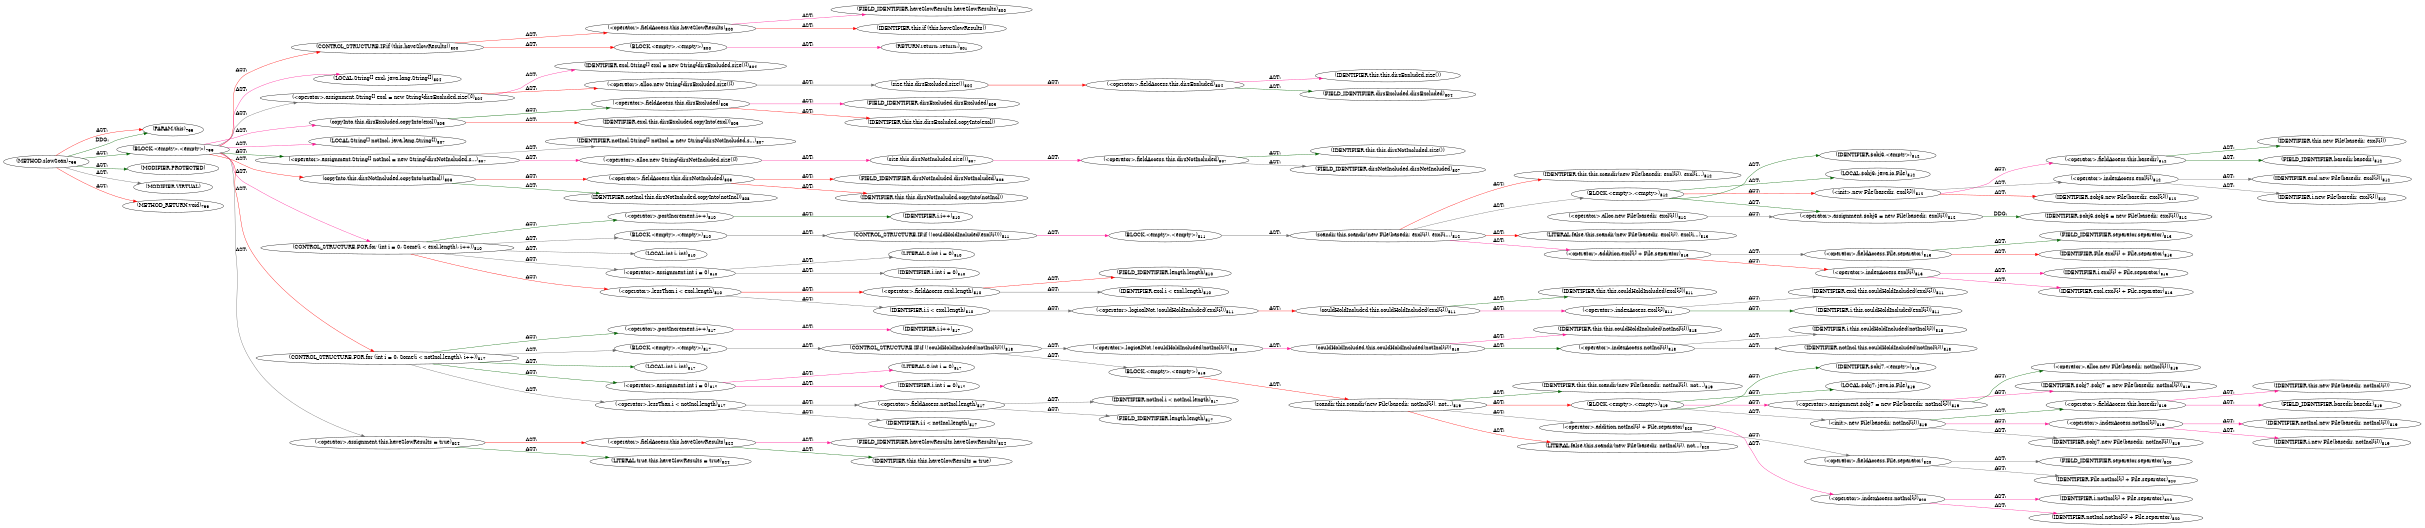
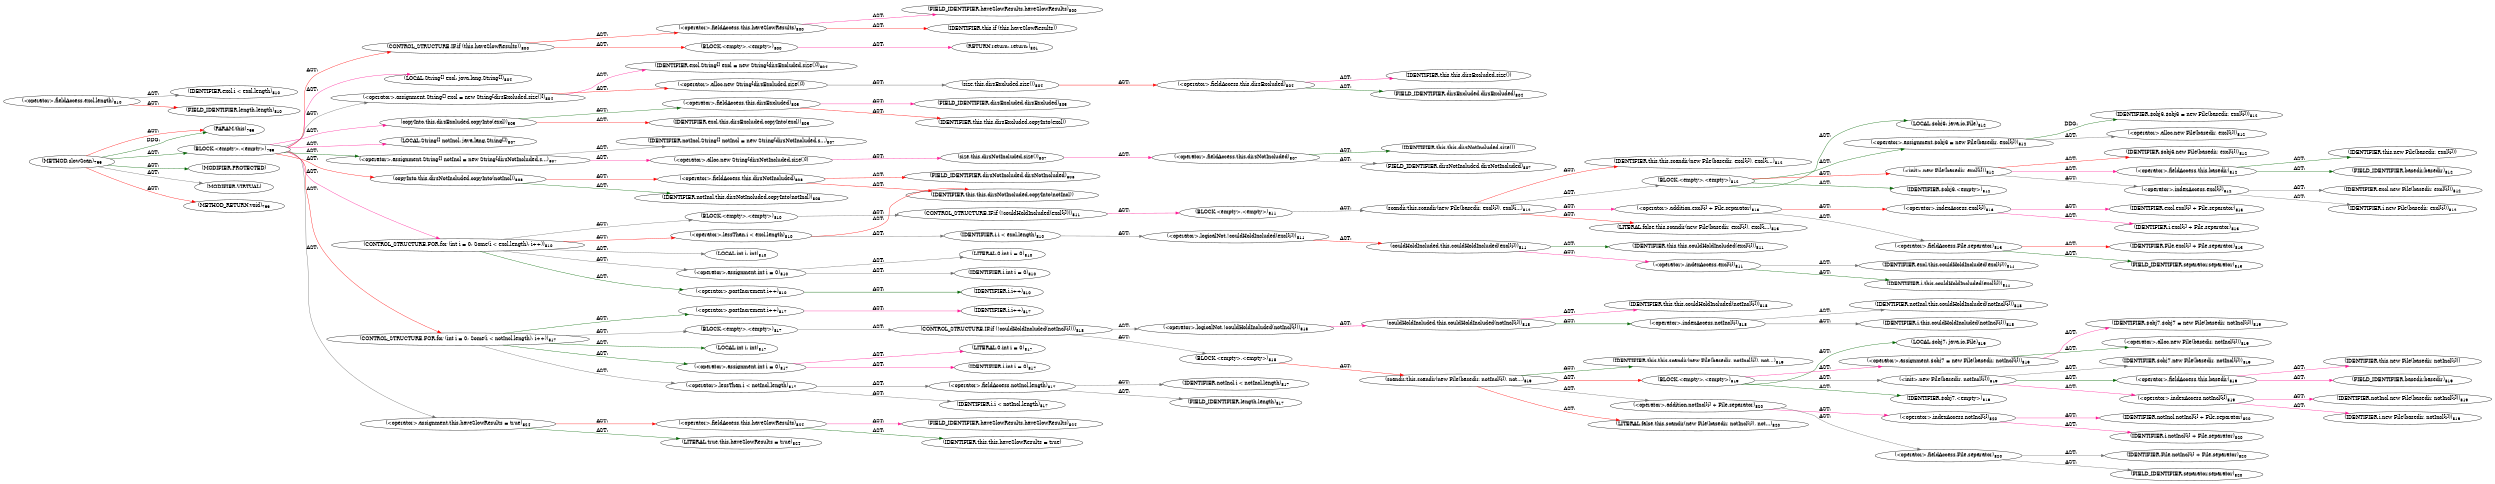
  digraph {
    rankdir=LR
    edge [color=gray40]
    n1 [label=<(METHOD,slowScan)<SUB>799</SUB>>]
    n2 [label=<(PARAM,this)<SUB>799</SUB>>]
    n3 [label=<(BLOCK,&lt;empty&gt;,&lt;empty&gt;)<SUB>799</SUB>>]
    n4 [label=<(MODIFIER,PROTECTED)>]
    n5 [label=<(MODIFIER,VIRTUAL)>]
    n6 [label=<(METHOD_RETURN,void)<SUB>799</SUB>>]
    n7 [label=<(CONTROL_STRUCTURE,IF,if (this.haveSlowResults))<SUB>800</SUB>>]
    n8 [label=<(LOCAL,String[] excl: java.lang.String[])<SUB>804</SUB>>]
    n9 [label=<(&lt;operator&gt;.assignment,String[] excl = new String[dirsExcluded.size()])<SUB>804</SUB>>]
    n10 [label=<(copyInto,this.dirsExcluded.copyInto(excl))<SUB>805</SUB>>]
    n11 [label=<(LOCAL,String[] notIncl: java.lang.String[])<SUB>807</SUB>>]
    n12 [label=<(&lt;operator&gt;.assignment,String[] notIncl = new String[dirsNotIncluded.s...)<SUB>807</SUB>>]
    n13 [label=<(copyInto,this.dirsNotIncluded.copyInto(notIncl))<SUB>808</SUB>>]
    n14 [label=<(CONTROL_STRUCTURE,FOR,for (int i = 0; Some(i &lt; excl.length); i++))<SUB>810</SUB>>]
    n15 [label=<(CONTROL_STRUCTURE,FOR,for (int i = 0; Some(i &lt; notIncl.length); i++))<SUB>817</SUB>>]
    n16 [label=<(&lt;operator&gt;.assignment,this.haveSlowResults = true)<SUB>824</SUB>>]
    n17 [label=<(&lt;operator&gt;.fieldAccess,this.haveSlowResults)<SUB>800</SUB>>]
    n18 [label=<(BLOCK,&lt;empty&gt;,&lt;empty&gt;)<SUB>800</SUB>>]
    n19 [label=<(IDENTIFIER,excl,String[] excl = new String[dirsExcluded.size()])<SUB>804</SUB>>]
    n20 [label=<(&lt;operator&gt;.alloc,new String[dirsExcluded.size()])>]
    n21 [label=<(&lt;operator&gt;.fieldAccess,this.dirsExcluded)<SUB>805</SUB>>]
    n22 [label=<(IDENTIFIER,excl,this.dirsExcluded.copyInto(excl))<SUB>805</SUB>>]
    n23 [label=<(IDENTIFIER,notIncl,String[] notIncl = new String[dirsNotIncluded.s...)<SUB>807</SUB>>]
    n24 [label=<(&lt;operator&gt;.alloc,new String[dirsNotIncluded.size()])>]
    n25 [label=<(&lt;operator&gt;.fieldAccess,this.dirsNotIncluded)<SUB>808</SUB>>]
    n26 [label=<(IDENTIFIER,notIncl,this.dirsNotIncluded.copyInto(notIncl))<SUB>808</SUB>>]
    n27 [label=<(LOCAL,int i: int)<SUB>810</SUB>>]
    n28 [label=<(&lt;operator&gt;.assignment,int i = 0)<SUB>810</SUB>>]
    n29 [label=<(&lt;operator&gt;.lessThan,i &lt; excl.length)<SUB>810</SUB>>]
    n30 [label=<(&lt;operator&gt;.postIncrement,i++)<SUB>810</SUB>>]
    n31 [label=<(BLOCK,&lt;empty&gt;,&lt;empty&gt;)<SUB>810</SUB>>]
    n32 [label=<(LOCAL,int i: int)<SUB>817</SUB>>]
    n33 [label=<(&lt;operator&gt;.assignment,int i = 0)<SUB>817</SUB>>]
    n34 [label=<(&lt;operator&gt;.lessThan,i &lt; notIncl.length)<SUB>817</SUB>>]
    n35 [label=<(&lt;operator&gt;.postIncrement,i++)<SUB>817</SUB>>]
    n36 [label=<(BLOCK,&lt;empty&gt;,&lt;empty&gt;)<SUB>817</SUB>>]
    n37 [label=<(&lt;operator&gt;.fieldAccess,this.haveSlowResults)<SUB>824</SUB>>]
    n38 [label=<(LITERAL,true,this.haveSlowResults = true)<SUB>824</SUB>>]
    n39 [label=<(IDENTIFIER,this,if (this.haveSlowResults))>]
    n40 [label=<(FIELD_IDENTIFIER,haveSlowResults,haveSlowResults)<SUB>800</SUB>>]
    n41 [label=<(RETURN,return;,return;)<SUB>801</SUB>>]
    n42 [label=<(size,this.dirsExcluded.size())<SUB>804</SUB>>]
    n43 [label=<(&lt;operator&gt;.fieldAccess,this.dirsExcluded)<SUB>804</SUB>>]
    n44 [label=<(IDENTIFIER,this,this.dirsExcluded.size())>]
    n45 [label=<(FIELD_IDENTIFIER,dirsExcluded,dirsExcluded)<SUB>804</SUB>>]
    n46 [label=<(IDENTIFIER,this,this.dirsExcluded.copyInto(excl))>]
    n47 [label=<(FIELD_IDENTIFIER,dirsExcluded,dirsExcluded)<SUB>805</SUB>>]
    n48 [label=<(size,this.dirsNotIncluded.size())<SUB>807</SUB>>]
    n49 [label=<(&lt;operator&gt;.fieldAccess,this.dirsNotIncluded)<SUB>807</SUB>>]
    n50 [label=<(IDENTIFIER,this,this.dirsNotIncluded.size())>]
    n51 [label=<(FIELD_IDENTIFIER,dirsNotIncluded,dirsNotIncluded)<SUB>807</SUB>>]
    n52 [label=<(IDENTIFIER,this,this.dirsNotIncluded.copyInto(notIncl))>]
    n53 [label=<(FIELD_IDENTIFIER,dirsNotIncluded,dirsNotIncluded)<SUB>808</SUB>>]
    n54 [label=<(IDENTIFIER,i,int i = 0)<SUB>810</SUB>>]
    n55 [label=<(LITERAL,0,int i = 0)<SUB>810</SUB>>]
    n56 [label=<(IDENTIFIER,i,i &lt; excl.length)<SUB>810</SUB>>]
    n57 [label=<(&lt;operator&gt;.fieldAccess,excl.length)<SUB>810</SUB>>]
    n58 [label=<(IDENTIFIER,i,i++)<SUB>810</SUB>>]
    n59 [label=<(CONTROL_STRUCTURE,IF,if (!couldHoldIncluded(excl[i])))<SUB>811</SUB>>]
    n60 [label=<(&lt;operator&gt;.logicalNot,!couldHoldIncluded(excl[i]))<SUB>811</SUB>>]
    n61 [label=<(IDENTIFIER,excl,i &lt; excl.length)<SUB>810</SUB>>]
    n62 [label=<(FIELD_IDENTIFIER,length,length)<SUB>810</SUB>>]
    n63 [label=<(BLOCK,&lt;empty&gt;,&lt;empty&gt;)<SUB>811</SUB>>]
    n64 [label=<(couldHoldIncluded,this.couldHoldIncluded(excl[i]))<SUB>811</SUB>>]
    n65 [label=<(scandir,this.scandir(new File(basedir, excl[i]), excl[i...)<SUB>812</SUB>>]
    n66 [label=<(IDENTIFIER,this,this.couldHoldIncluded(excl[i]))<SUB>811</SUB>>]
    n67 [label=<(&lt;operator&gt;.indexAccess,excl[i])<SUB>811</SUB>>]
    n68 [label=<(IDENTIFIER,excl,this.couldHoldIncluded(excl[i]))<SUB>811</SUB>>]
    n69 [label=<(IDENTIFIER,i,this.couldHoldIncluded(excl[i]))<SUB>811</SUB>>]
    n70 [label=<(IDENTIFIER,this,this.scandir(new File(basedir, excl[i]), excl[i...)<SUB>812</SUB>>]
    n71 [label=<(BLOCK,&lt;empty&gt;,&lt;empty&gt;)<SUB>812</SUB>>]
    n72 [label=<(&lt;operator&gt;.addition,excl[i] + File.separator)<SUB>813</SUB>>]
    n73 [label=<(LITERAL,false,this.scandir(new File(basedir, excl[i]), excl[i...)<SUB>813</SUB>>]
    n74 [label=<(LOCAL,$obj6: java.io.File)<SUB>812</SUB>>]
    n75 [label=<(&lt;operator&gt;.assignment,$obj6 = new File(basedir, excl[i]))<SUB>812</SUB>>]
    n76 [label=<(&lt;init&gt;,new File(basedir, excl[i]))<SUB>812</SUB>>]
    n77 [label=<(IDENTIFIER,$obj6,&lt;empty&gt;)<SUB>812</SUB>>]
    n78 [label=<(&lt;operator&gt;.indexAccess,excl[i])<SUB>813</SUB>>]
    n79 [label=<(&lt;operator&gt;.fieldAccess,File.separator)<SUB>813</SUB>>]
    n80 [label=<(IDENTIFIER,$obj6,$obj6 = new File(basedir, excl[i]))<SUB>812</SUB>>]
    n81 [label=<(&lt;operator&gt;.alloc,new File(basedir, excl[i]))<SUB>812</SUB>>]
    n82 [label=<(IDENTIFIER,$obj6,new File(basedir, excl[i]))<SUB>812</SUB>>]
    n83 [label=<(&lt;operator&gt;.fieldAccess,this.basedir)<SUB>812</SUB>>]
    n84 [label=<(&lt;operator&gt;.indexAccess,excl[i])<SUB>812</SUB>>]
    n85 [label=<(IDENTIFIER,this,new File(basedir, excl[i]))>]
    n86 [label=<(FIELD_IDENTIFIER,basedir,basedir)<SUB>812</SUB>>]
    n87 [label=<(IDENTIFIER,excl,new File(basedir, excl[i]))<SUB>812</SUB>>]
    n88 [label=<(IDENTIFIER,i,new File(basedir, excl[i]))<SUB>812</SUB>>]
    n89 [label=<(IDENTIFIER,excl,excl[i] + File.separator)<SUB>813</SUB>>]
    n90 [label=<(IDENTIFIER,i,excl[i] + File.separator)<SUB>813</SUB>>]
    n91 [label=<(IDENTIFIER,File,excl[i] + File.separator)<SUB>813</SUB>>]
    n92 [label=<(FIELD_IDENTIFIER,separator,separator)<SUB>813</SUB>>]
    n93 [label=<(IDENTIFIER,i,int i = 0)<SUB>817</SUB>>]
    n94 [label=<(LITERAL,0,int i = 0)<SUB>817</SUB>>]
    n95 [label=<(IDENTIFIER,i,i &lt; notIncl.length)<SUB>817</SUB>>]
    n96 [label=<(&lt;operator&gt;.fieldAccess,notIncl.length)<SUB>817</SUB>>]
    n97 [label=<(IDENTIFIER,i,i++)<SUB>817</SUB>>]
    n98 [label=<(CONTROL_STRUCTURE,IF,if (!couldHoldIncluded(notIncl[i])))<SUB>818</SUB>>]
    n99 [label=<(IDENTIFIER,notIncl,i &lt; notIncl.length)<SUB>817</SUB>>]
    n100 [label=<(FIELD_IDENTIFIER,length,length)<SUB>817</SUB>>]
    n101 [label=<(&lt;operator&gt;.logicalNot,!couldHoldIncluded(notIncl[i]))<SUB>818</SUB>>]
    n102 [label=<(BLOCK,&lt;empty&gt;,&lt;empty&gt;)<SUB>818</SUB>>]
    n103 [label=<(couldHoldIncluded,this.couldHoldIncluded(notIncl[i]))<SUB>818</SUB>>]
    n104 [label=<(scandir,this.scandir(new File(basedir, notIncl[i]), not...)<SUB>819</SUB>>]
    n105 [label=<(IDENTIFIER,this,this.couldHoldIncluded(notIncl[i]))<SUB>818</SUB>>]
    n106 [label=<(&lt;operator&gt;.indexAccess,notIncl[i])<SUB>818</SUB>>]
    n107 [label=<(IDENTIFIER,notIncl,this.couldHoldIncluded(notIncl[i]))<SUB>818</SUB>>]
    n108 [label=<(IDENTIFIER,i,this.couldHoldIncluded(notIncl[i]))<SUB>818</SUB>>]
    n109 [label=<(IDENTIFIER,this,this.scandir(new File(basedir, notIncl[i]), not...)<SUB>819</SUB>>]
    n110 [label=<(BLOCK,&lt;empty&gt;,&lt;empty&gt;)<SUB>819</SUB>>]
    n111 [label=<(&lt;operator&gt;.addition,notIncl[i] + File.separator)<SUB>820</SUB>>]
    n112 [label=<(LITERAL,false,this.scandir(new File(basedir, notIncl[i]), not...)<SUB>820</SUB>>]
    n113 [label=<(LOCAL,$obj7: java.io.File)<SUB>819</SUB>>]
    n114 [label=<(&lt;operator&gt;.assignment,$obj7 = new File(basedir, notIncl[i]))<SUB>819</SUB>>]
    n115 [label=<(&lt;init&gt;,new File(basedir, notIncl[i]))<SUB>819</SUB>>]
    n116 [label=<(IDENTIFIER,$obj7,&lt;empty&gt;)<SUB>819</SUB>>]
    n117 [label=<(&lt;operator&gt;.indexAccess,notIncl[i])<SUB>820</SUB>>]
    n118 [label=<(&lt;operator&gt;.fieldAccess,File.separator)<SUB>820</SUB>>]
    n119 [label=<(IDENTIFIER,$obj7,$obj7 = new File(basedir, notIncl[i]))<SUB>819</SUB>>]
    n120 [label=<(&lt;operator&gt;.alloc,new File(basedir, notIncl[i]))<SUB>819</SUB>>]
    n121 [label=<(IDENTIFIER,$obj7,new File(basedir, notIncl[i]))<SUB>819</SUB>>]
    n122 [label=<(&lt;operator&gt;.fieldAccess,this.basedir)<SUB>819</SUB>>]
    n123 [label=<(&lt;operator&gt;.indexAccess,notIncl[i])<SUB>819</SUB>>]
    n124 [label=<(IDENTIFIER,this,new File(basedir, notIncl[i]))>]
    n125 [label=<(FIELD_IDENTIFIER,basedir,basedir)<SUB>819</SUB>>]
    n126 [label=<(IDENTIFIER,notIncl,new File(basedir, notIncl[i]))<SUB>819</SUB>>]
    n127 [label=<(IDENTIFIER,i,new File(basedir, notIncl[i]))<SUB>819</SUB>>]
    n128 [label=<(IDENTIFIER,notIncl,notIncl[i] + File.separator)<SUB>820</SUB>>]
    n129 [label=<(IDENTIFIER,i,notIncl[i] + File.separator)<SUB>820</SUB>>]
    n130 [label=<(IDENTIFIER,File,notIncl[i] + File.separator)<SUB>820</SUB>>]
    n131 [label=<(FIELD_IDENTIFIER,separator,separator)<SUB>820</SUB>>]
    n132 [label=<(IDENTIFIER,this,this.haveSlowResults = true)>]
    n133 [label=<(FIELD_IDENTIFIER,haveSlowResults,haveSlowResults)<SUB>824</SUB>>]
    n1 -> n2 [color=red label="AST: "]
    n1 -> n2 [color=darkgreen label="DDG: "]
    n1 -> n3 [color=darkgreen label="AST: "]
    n1 -> n4 [color=darkgreen label="AST: "]
    n1 -> n5 [label="AST: "]
    n1 -> n6 [color=red label="AST: "]
    n3 -> n7 [color=red label="AST: "]
    n3 -> n8 [color=deeppink label="AST: "]
    n3 -> n9 [label="AST: "]
    n3 -> n10 [color=deeppink label="AST: "]
    n3 -> n11 [color=deeppink label="AST: "]
    n3 -> n12 [color=darkgreen label="AST: "]
    n3 -> n13 [color=red label="AST: "]
    n3 -> n14 [color=deeppink label="AST: "]
    n3 -> n15 [color=red label="AST: "]
    n3 -> n16 [label="AST: "]
    n7 -> n17 [color=red label="AST: "]
    n7 -> n18 [color=red label="AST: "]
    n9 -> n19 [color=deeppink label="AST: "]
    n9 -> n20 [color=red label="AST: "]
    n10 -> n21 [color=darkgreen label="AST: "]
    n10 -> n22 [color=red label="AST: "]
    n12 -> n23 [label="AST: "]
    n12 -> n24 [color=deeppink label="AST: "]
    n13 -> n25 [color=red label="AST: "]
    n13 -> n26 [color=darkgreen label="AST: "]
    n14 -> n27 [label="AST: "]
    n14 -> n28 [label="AST: "]
    n14 -> n29 [color=red label="AST: "]
    n14 -> n30 [color=darkgreen label="AST: "]
    n14 -> n31 [label="AST: "]
    n15 -> n32 [color=darkgreen label="AST: "]
    n15 -> n33 [color=darkgreen label="AST: "]
    n15 -> n34 [label="AST: "]
    n15 -> n35 [color=darkgreen label="AST: "]
    n15 -> n36 [label="AST: "]
    n16 -> n37 [color=red label="AST: "]
    n16 -> n38 [color=darkgreen label="AST: "]
    n17 -> n39 [color=red label="AST: "]
    n17 -> n40 [color=deeppink label="AST: "]
    n18 -> n41 [color=deeppink label="AST: "]
    n20 -> n42 [label="AST: "]
    n21 -> n46 [color=red label="AST: "]
    n21 -> n47 [color=deeppink label="AST: "]
    n24 -> n48 [color=deeppink label="AST: "]
    n25 -> n52 [color=red label="AST: "]
    n25 -> n53 [color=red label="AST: "]
    n28 -> n54 [label="AST: "]
    n28 -> n55 [label="AST: "]
    n29 -> n56 [label="AST: "]
-   n29 -> n57 [color=red label="AST: "]
+   n29 -> n52 [color=red label="AST: "]
    n30 -> n58 [color=darkgreen label="AST: "]
    n31 -> n59 [label="AST: "]
    n33 -> n93 [color=deeppink label="AST: "]
    n33 -> n94 [color=deeppink label="AST: "]
    n34 -> n95 [label="AST: "]
    n34 -> n96 [label="AST: "]
    n35 -> n97 [color=deeppink label="AST: "]
    n36 -> n98 [label="AST: "]
    n37 -> n132 [color=darkgreen label="AST: "]
    n37 -> n133 [color=deeppink label="AST: "]
    n42 -> n43 [color=red label="AST: "]
    n43 -> n44 [color=deeppink label="AST: "]
    n43 -> n45 [color=darkgreen label="AST: "]
    n48 -> n49 [color=deeppink label="AST: "]
    n49 -> n50 [color=darkgreen label="AST: "]
    n49 -> n51 [label="AST: "]
    n56 -> n60 [label="AST: "]
    n57 -> n61 [label="AST: "]
    n57 -> n62 [color=red label="AST: "]
    n59 -> n63 [color=deeppink label="AST: "]
    n60 -> n64 [color=red label="AST: "]
    n63 -> n65 [label="AST: "]
    n64 -> n66 [color=darkgreen label="AST: "]
    n64 -> n67 [color=deeppink label="AST: "]
    n65 -> n70 [color=red label="AST: "]
    n65 -> n71 [label="AST: "]
    n65 -> n72 [color=deeppink label="AST: "]
    n65 -> n73 [color=red label="AST: "]
    n67 -> n68 [label="AST: "]
    n67 -> n69 [color=darkgreen label="AST: "]
    n71 -> n74 [color=darkgreen label="AST: "]
    n71 -> n75 [color=darkgreen label="AST: "]
    n71 -> n76 [color=red label="AST: "]
    n71 -> n77 [color=darkgreen label="AST: "]
    n72 -> n78 [color=red label="AST: "]
    n72 -> n79 [label="AST: "]
    n75 -> n80 [color=darkgreen label="DDG: "]
-   n81 -> n75 [label="AST: "]
+   n75 -> n81 [label="AST: "]
    n76 -> n82 [color=red label="AST: "]
    n76 -> n83 [color=deeppink label="AST: "]
    n76 -> n84 [label="AST: "]
    n78 -> n89 [color=deeppink label="AST: "]
    n78 -> n90 [color=deeppink label="AST: "]
    n79 -> n91 [color=red label="AST: "]
    n79 -> n92 [color=darkgreen label="AST: "]
    n83 -> n85 [color=darkgreen label="AST: "]
    n83 -> n86 [color=darkgreen label="AST: "]
    n84 -> n87 [label="AST: "]
    n84 -> n88 [label="AST: "]
    n96 -> n99 [label="AST: "]
    n96 -> n100 [label="AST: "]
    n98 -> n101 [label="AST: "]
    n98 -> n102 [label="AST: "]
    n101 -> n103 [color=deeppink label="AST: "]
    n102 -> n104 [color=red label="AST: "]
    n103 -> n105 [color=deeppink label="AST: "]
    n103 -> n106 [color=darkgreen label="AST: "]
    n104 -> n109 [color=darkgreen label="AST: "]
    n104 -> n110 [color=red label="AST: "]
    n104 -> n111 [label="AST: "]
    n104 -> n112 [color=red label="AST: "]
    n106 -> n107 [label="AST: "]
    n106 -> n108 [label="AST: "]
    n110 -> n113 [color=darkgreen label="AST: "]
    n110 -> n114 [color=deeppink label="AST: "]
    n110 -> n115 [label="AST: "]
    n110 -> n116 [color=darkgreen label="AST: "]
    n111 -> n117 [color=deeppink label="AST: "]
    n111 -> n118 [label="AST: "]
    n114 -> n119 [color=deeppink label="AST: "]
    n114 -> n120 [color=darkgreen label="AST: "]
    n115 -> n121 [label="AST: "]
    n115 -> n122 [color=darkgreen label="AST: "]
    n115 -> n123 [color=deeppink label="AST: "]
    n117 -> n128 [color=deeppink label="AST: "]
    n117 -> n129 [color=deeppink label="AST: "]
    n118 -> n130 [label="AST: "]
    n118 -> n131 [label="AST: "]
    n122 -> n124 [color=deeppink label="AST: "]
    n122 -> n125 [color=deeppink label="AST: "]
    n123 -> n126 [color=deeppink label="AST: "]
    n123 -> n127 [color=deeppink label="AST: "]
  }
